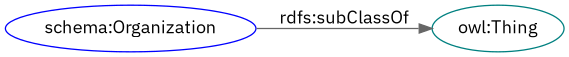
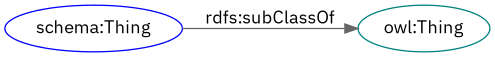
  digraph {
    rankdir=LR
    fontname="IBM Plex Sans"
    node [shape=ellipse fontname="IBM Plex Sans"]
-   "schema:Organization" [color=blue]
+   "schema:Organization" [color=blue label="schema:Thing"]
    "owl:Thing" [color=teal]
    "schema:Organization" -> "owl:Thing" [label="rdfs:subClassOf" color=gray40 style=solid fontname="IBM Plex Sans"]
  }
